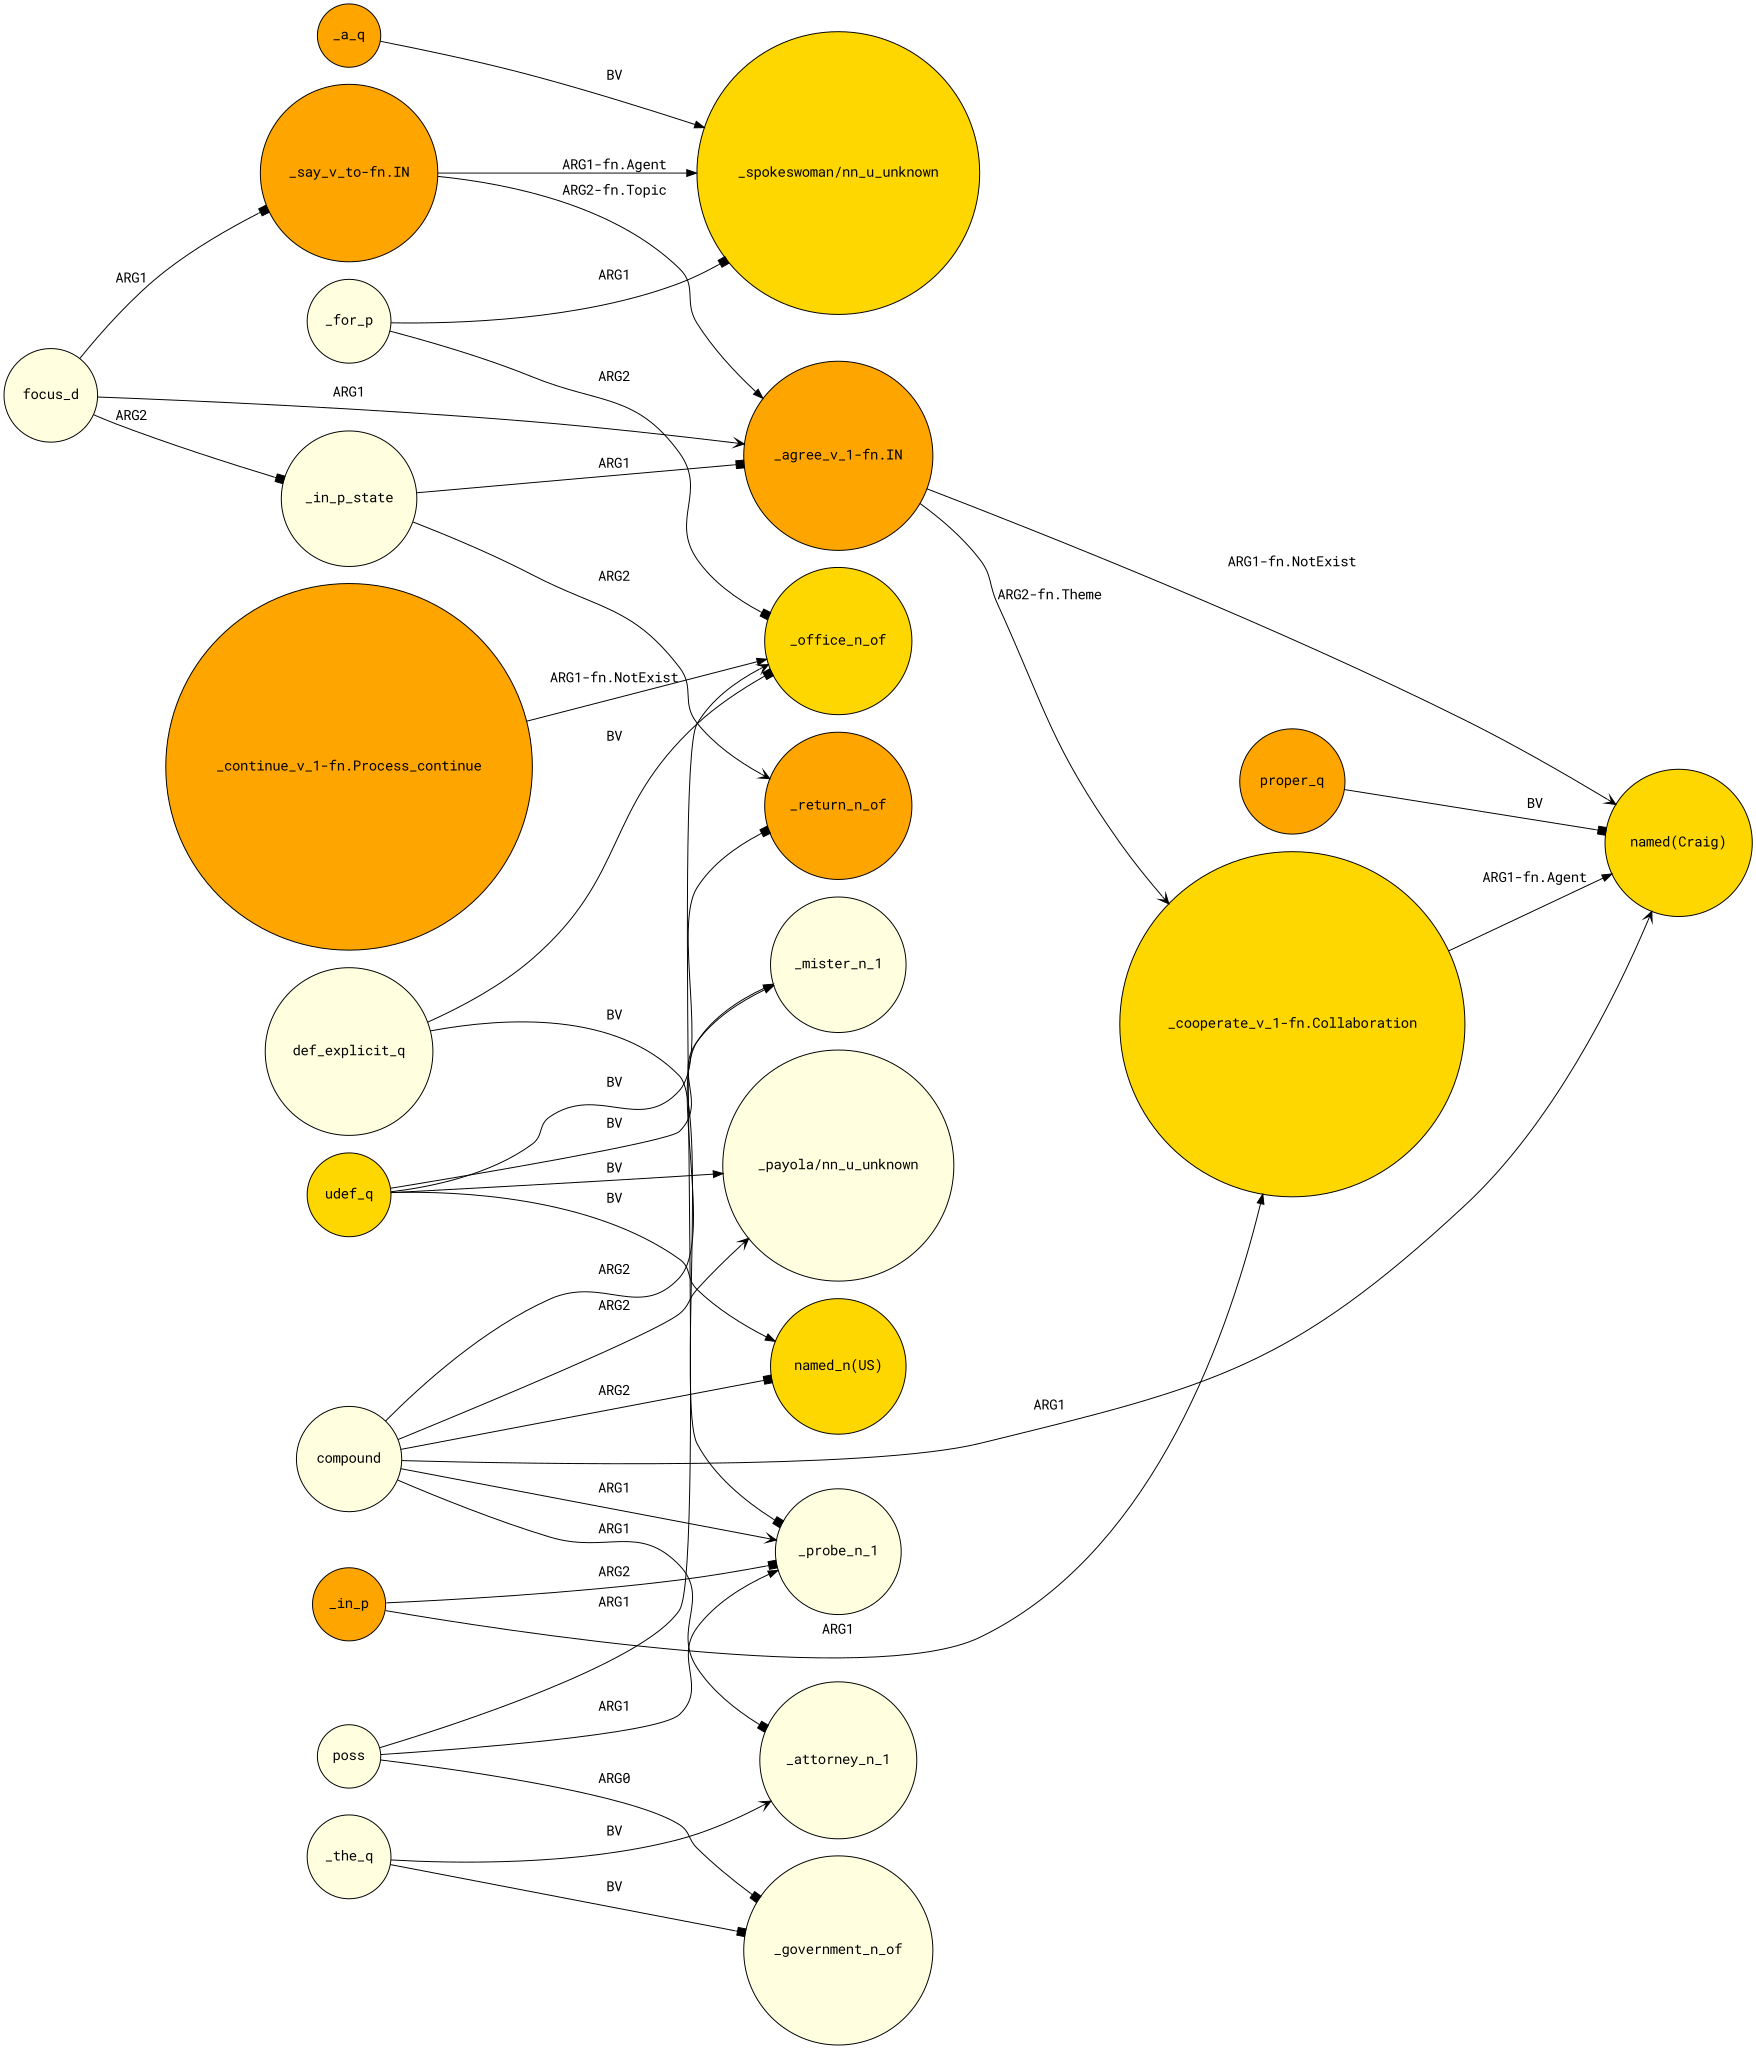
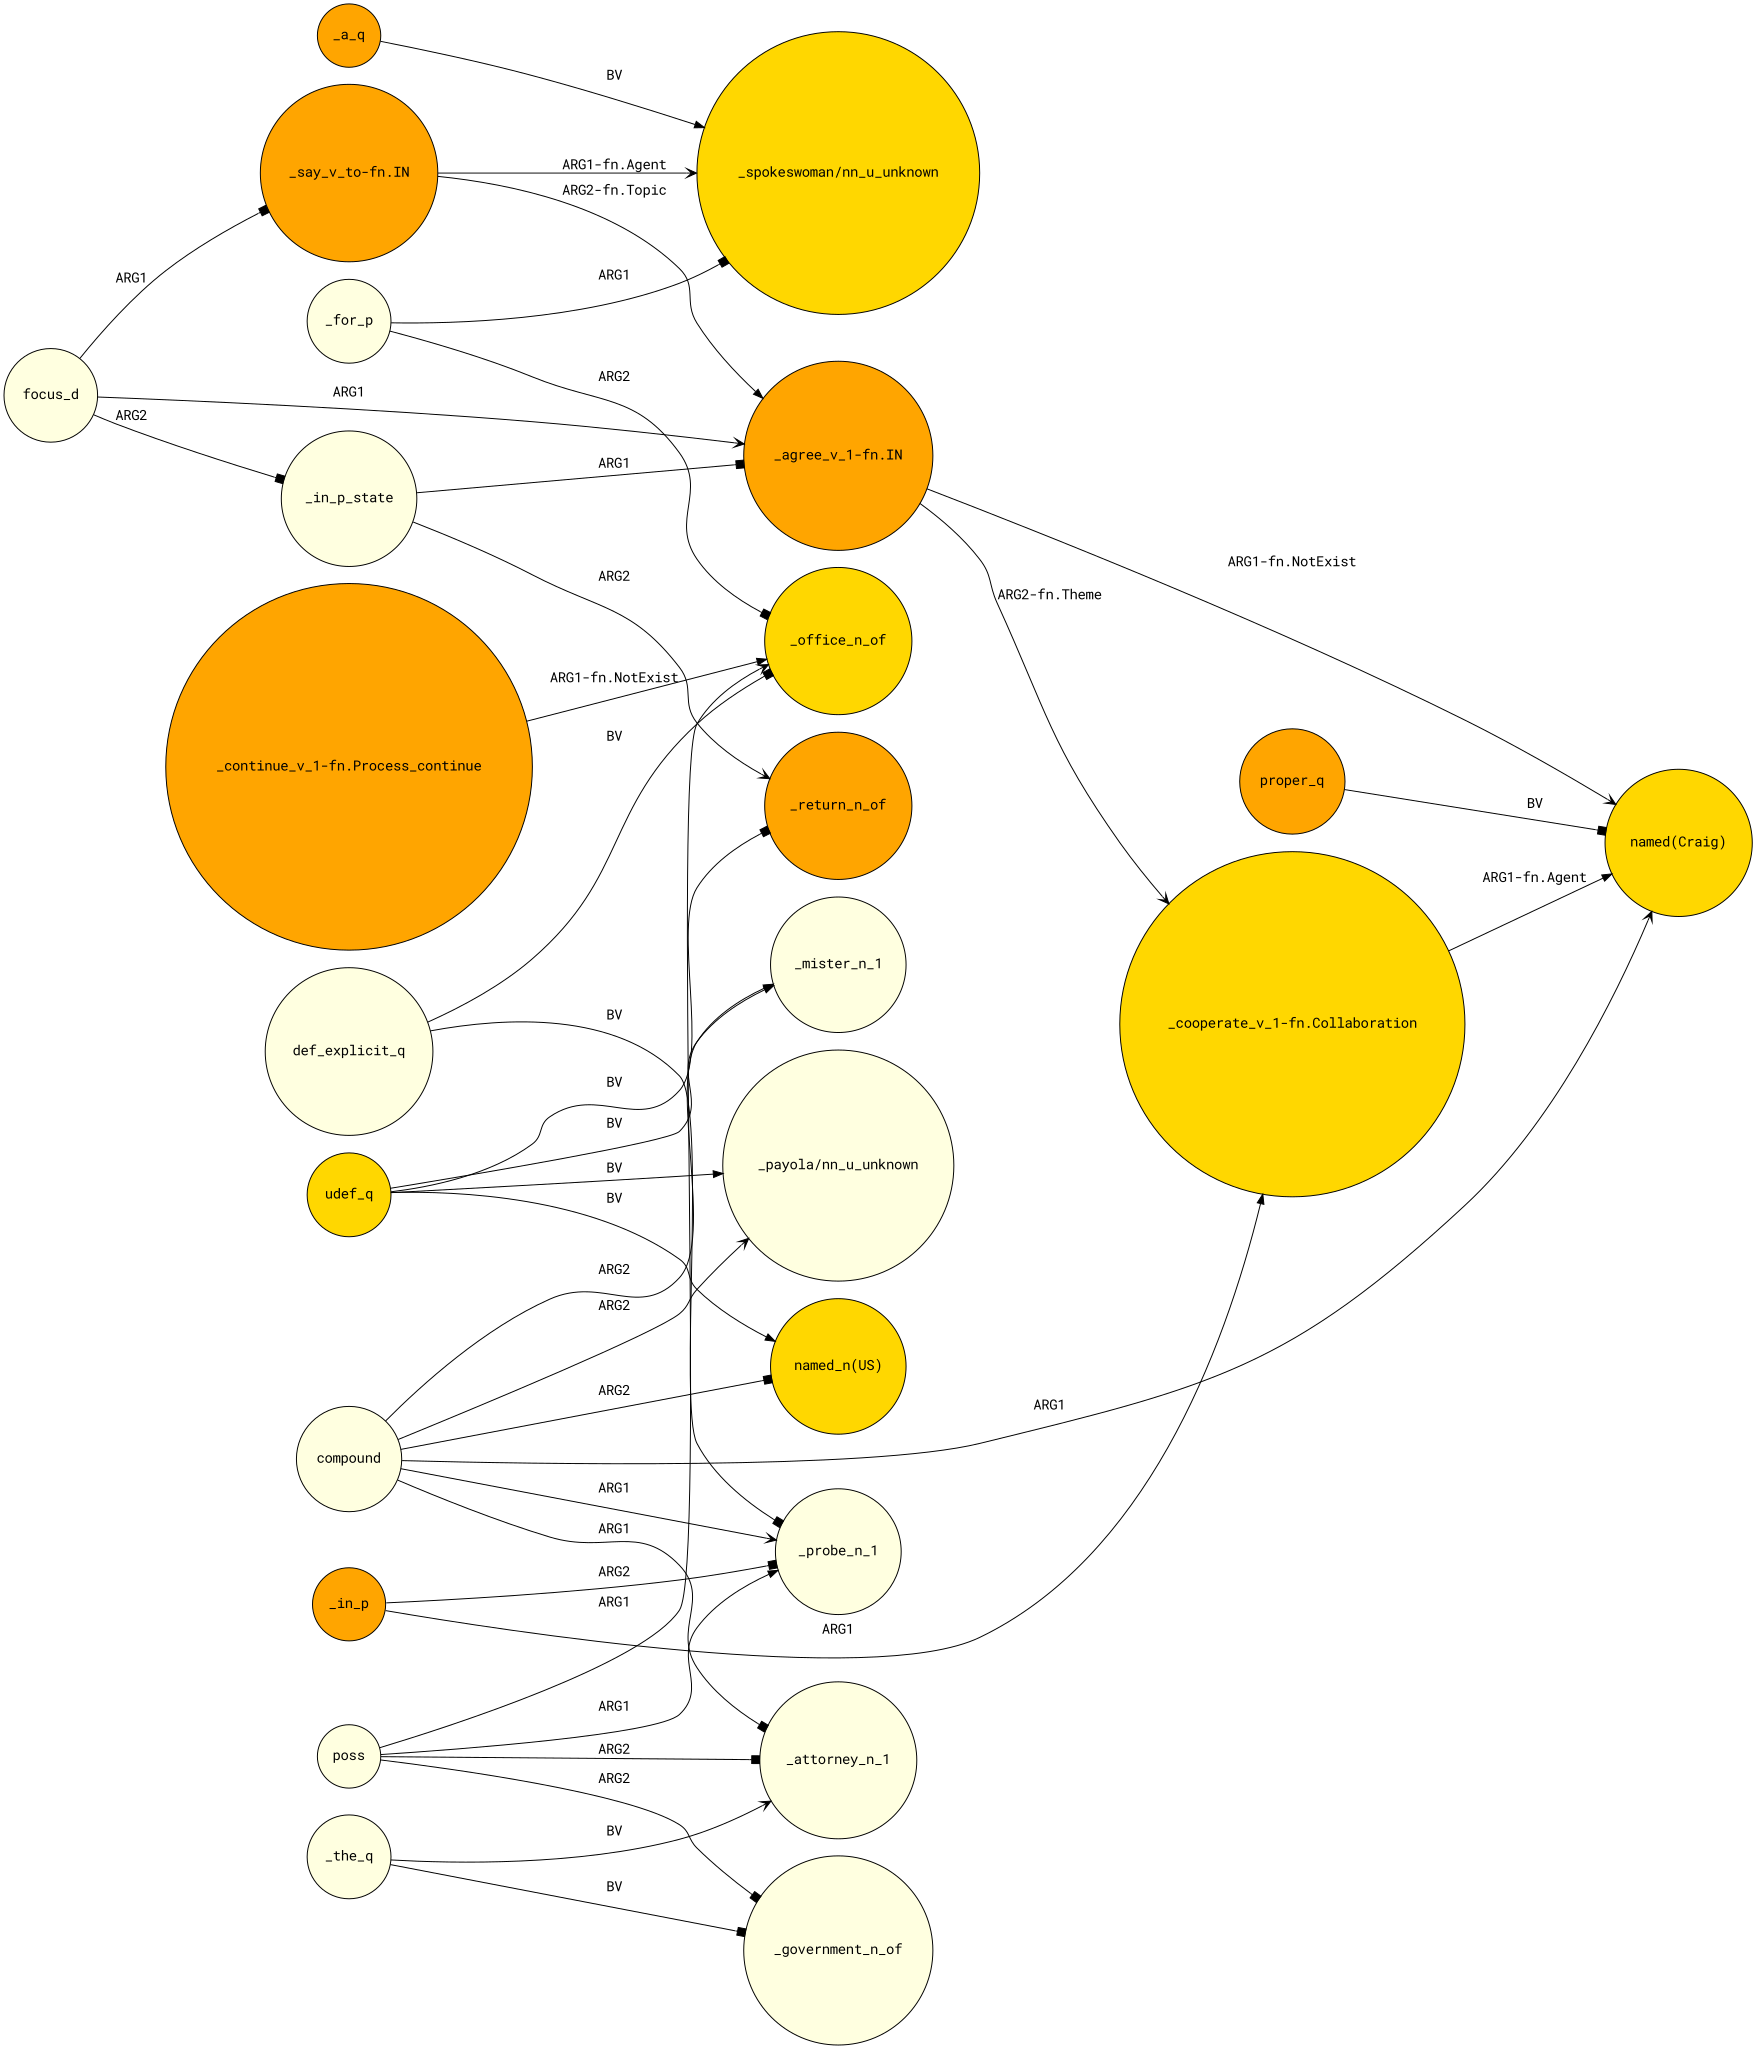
  digraph {
    fontname="Roboto Mono"
    rankdir=LR
    node [fillcolor=lightyellow fontname="Roboto Mono" shape=circle style=filled]
    edge [arrowhead=box fontname="Roboto Mono"]
    _office_n_of [fillcolor=gold]
    _for_p
    "_spokeswoman/nn_u_unknown" [fillcolor=gold]
    udef_q [fillcolor=gold]
    "named_n(US)" [fillcolor=gold]
    _mister_n_1
    _return_n_of [fillcolor=orange]
    "_payola/nn_u_unknown"
    "_cooperate_v_1-fn.Collaboration" [fillcolor=gold]
    "named(Craig)" [fillcolor=gold]
    proper_q [fillcolor=orange]
    def_explicit_q
    _probe_n_1
    compound
    _attorney_n_1
    _a_q [fillcolor=orange]
    focus_d
    _in_p_state
    "_agree_v_1-fn.IN" [fillcolor=orange]
    "_say_v_to-fn.IN" [fillcolor=orange]
    _in_p [fillcolor=orange]
    poss
    _government_n_of
    _the_q
    "_continue_v_1-fn.Process_continue" [fillcolor=orange]
    _for_p -> _office_n_of [label=ARG2]
    _for_p -> "_spokeswoman/nn_u_unknown" [label=ARG1]
    udef_q -> "named_n(US)" [arrowhead=normal label=BV]
    udef_q -> _mister_n_1 [arrowhead=normal label=BV]
    udef_q -> _return_n_of [label=BV]
    udef_q -> "_payola/nn_u_unknown" [arrowhead=normal label=BV]
    "_cooperate_v_1-fn.Collaboration" -> "named(Craig)" [arrowhead=normal label="ARG1-fn.Agent"]
    proper_q -> "named(Craig)" [label=BV]
    def_explicit_q -> _office_n_of [label=BV]
    def_explicit_q -> _probe_n_1 [label=BV]
    compound -> "named_n(US)" [label=ARG2]
    compound -> _mister_n_1 [arrowhead=normal label=ARG2]
    compound -> "_payola/nn_u_unknown" [arrowhead=vee label=ARG2]
    compound -> "named(Craig)" [arrowhead=vee label=ARG1]
    compound -> _probe_n_1 [arrowhead=vee label=ARG1]
    compound -> _attorney_n_1 [label=ARG1]
    _a_q -> "_spokeswoman/nn_u_unknown" [arrowhead=normal label=BV]
    focus_d -> _in_p_state [label=ARG2]
    focus_d -> "_agree_v_1-fn.IN" [arrowhead=vee label=ARG1]
    focus_d -> "_say_v_to-fn.IN" [label=ARG1]
    _in_p_state -> _return_n_of [arrowhead=vee label=ARG2]
    _in_p_state -> "_agree_v_1-fn.IN" [label=ARG1]
    "_agree_v_1-fn.IN" -> "_cooperate_v_1-fn.Collaboration" [arrowhead=vee label="ARG2-fn.Theme"]
    "_agree_v_1-fn.IN" -> "named(Craig)" [arrowhead=vee label="ARG1-fn.NotExist"]
-   "_say_v_to-fn.IN" -> "_spokeswoman/nn_u_unknown" [arrowhead=normal label="ARG1-fn.Agent"]
+   "_say_v_to-fn.IN" -> "_spokeswoman/nn_u_unknown" [arrowhead=vee label="ARG1-fn.Agent"]
    "_say_v_to-fn.IN" -> "_agree_v_1-fn.IN" [arrowhead=normal label="ARG2-fn.Topic"]
    _in_p -> "_cooperate_v_1-fn.Collaboration" [arrowhead=normal label=ARG1]
    _in_p -> _probe_n_1 [label=ARG2]
    poss -> _office_n_of [arrowhead=vee label=ARG1]
    poss -> _probe_n_1 [arrowhead=normal label=ARG1]
-   poss -> _government_n_of [label=ARG0]
+   poss -> _attorney_n_1 [label=ARG2]
+   poss -> _government_n_of [label=ARG2]
    _the_q -> _attorney_n_1 [arrowhead=vee label=BV]
    _the_q -> _government_n_of [label=BV]
    "_continue_v_1-fn.Process_continue" -> _office_n_of [arrowhead=normal label="ARG1-fn.NotExist"]
  }
